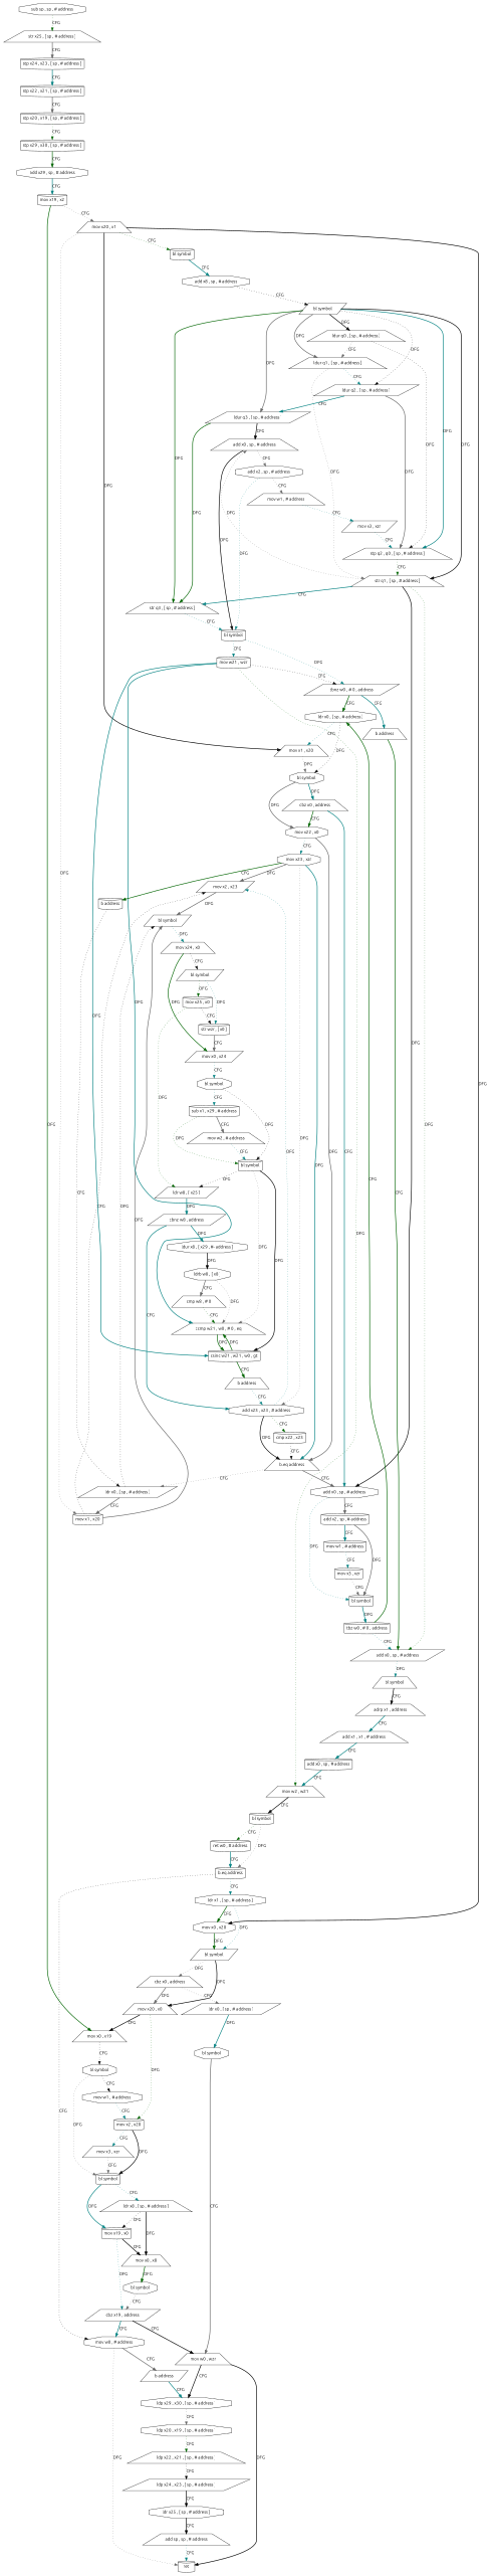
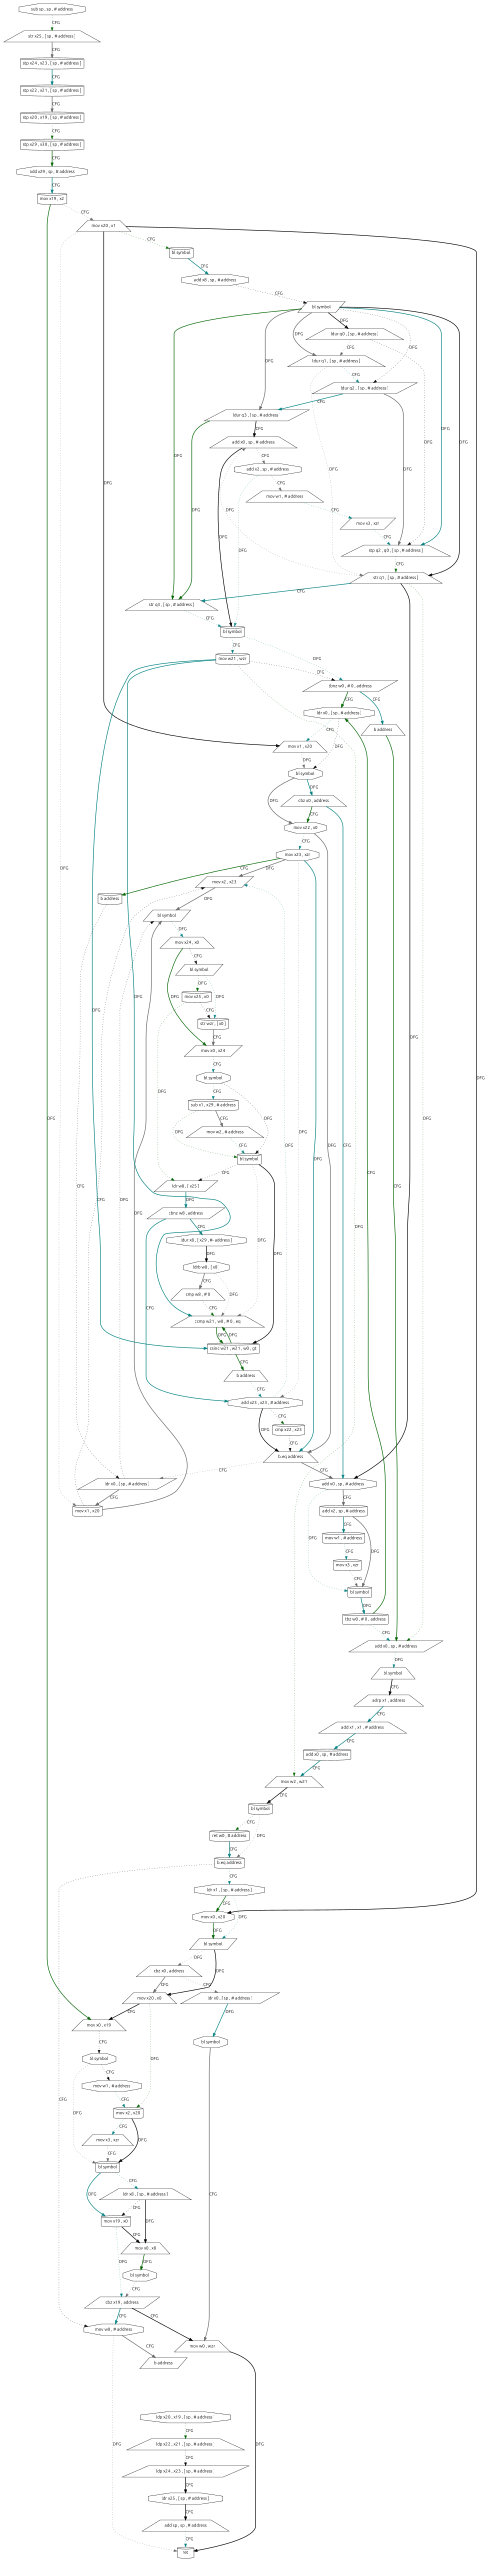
  digraph {
    fontname=Ubuntu
    node [fontname=Ubuntu shape=trapezium]
    edge [color=teal fontname=Ubuntu style=bold]
    n1 [label="sub sp , sp , # address" shape=octagon]
    n2 [label="str x25 , [ sp , # address ]"]
    n3 [label="stp x24 , x23 , [ sp , # address ]" shape=cylinder]
    n4 [label="stp x22 , x21 , [ sp , # address ]" shape=cylinder]
    n5 [label="stp x20 , x19 , [ sp , # address ]" shape=cylinder]
    n6 [label="stp x29 , x30 , [ sp , # address ]" shape=cylinder]
    n7 [label="add x29 , sp , # address" shape=octagon]
    n8 [label="mov x19 , x2" shape=cylinder]
    n9 [label="mov x20 , x1"]
    n10 [label="mov x0 , x19"]
    n11 [label="bl symbol" shape=cylinder]
    n12 [label="mov x1 , x20"]
    n13 [label="mov x1 , x20" shape=cylinder]
    n14 [label="mov x0 , x20" shape=octagon]
    n15 [label="bl symbol" shape=octagon]
    n16 [label="add x8 , sp , # address" shape=octagon]
    n17 [label="bl symbol" shape=octagon]
    n18 [label="mov x2 , x23" shape=parallelogram]
    n19 [label="bl symbol" shape=parallelogram]
    n20 [label="bl symbol" shape=parallelogram]
    n21 [label="bl symbol" shape=parallelogram]
    n22 [label="ldur q0 , [ sp , # address ]"]
    n23 [label="ldur q1 , [ sp , # address ]"]
    n24 [label="ldur q2 , [ sp , # address ]" shape=parallelogram]
    n25 [label="ldur q3 , [ sp , # address ]" shape=parallelogram]
    n26 [label="stp q2 , q0 , [ sp , # address ]"]
    n27 [label="str q1 , [ sp , # address ]"]
    n28 [label="str q3 , [ sp , # address ]"]
    n29 [label="add x0 , sp , # address"]
    n30 [label="add x0 , sp , # address" shape=octagon]
    n31 [label="add x0 , sp , # address" shape=parallelogram]
    n32 [label="bl symbol" shape=cylinder]
    n33 [label="add x2 , sp , # address" shape=octagon]
    n34 [label="mov w1 , # address"]
    n35 [label="mov w21 , wzr" shape=cylinder]
    n36 [label="tbnz w0 , # 0 , address" shape=parallelogram]
    n37 [label="mov x3 , xzr" shape=parallelogram]
    n38 [label="add x2 , sp , # address" shape=cylinder]
    n39 [label="bl symbol" shape=cylinder]
    n40 [label="bl symbol"]
    n41 [label="mov w2 , w21"]
    n42 [label="ccmp w21 , w0 , # 0 , eq"]
    n43 [label="csinc w21 , w21 , w0 , gt" shape=cylinder]
    n44 [label="ldr x0 , [ sp , # address ]" shape=octagon]
    n45 [label="b address"]
    n46 [label="bl symbol" shape=cylinder]
    n47 [label="b address"]
    n48 [label="cbz x0 , address"]
    n49 [label="mov x22 , x0" shape=octagon]
    n50 [label="mov x23 , xzr" shape=octagon]
    n51 [label="b.eq address"]
    n52 [label="mov w1 , # address" shape=cylinder]
    n53 [label="tbz w0 , # 0 , address" shape=cylinder]
    n54 [label="b address" shape=cylinder]
    n55 [label="add x23 , x23 , # address" shape=octagon]
    n56 [label="ldr x0 , [ sp , # address ]" shape=parallelogram]
    n57 [label="adrp x1 , address"]
    n58 [label="mov x3 , xzr" shape=cylinder]
    n59 [label="cmp x22 , x23" shape=cylinder]
    n60 [label="mov x24 , x0"]
    n61 [label="add x1 , x1 , # address"]
    n62 [label="add x0 , sp , # address" shape=cylinder]
    n63 [label="ret w0 , # address" shape=cylinder]
    n64 [label="b.eq address" shape=cylinder]
    n65 [label="mov w0 , # address" shape=octagon]
    n66 [label="ldr x1 , [ sp , # address ]" shape=octagon]
    n67 [label="b address" shape=parallelogram]
    n68 [label=ret shape=cylinder]
-   n69 [label="ldp x29 , x30 , [ sp , # address ]" shape=octagon]
    n70 [label="cbz x0 , address"]
    n71 [label="mov x20 , x0"]
    n72 [label="bl symbol" shape=parallelogram]
    n73 [label="mov x0 , x24" shape=parallelogram]
    n74 [label="mov x25 , x0" shape=cylinder]
    n75 [label="str wzr , [ x0 ]" shape=cylinder]
    n76 [label="bl symbol" shape=octagon]
    n77 [label="ldr w8 , [ x25 ]" shape=parallelogram]
    n78 [label="cbnz w8 , address" shape=parallelogram]
    n79 [label="sub x1 , x29 , # address" shape=cylinder]
    n80 [label="bl symbol" shape=cylinder]
    n81 [label="mov w2 , # address"]
    n82 [label="ldur x8 , [ x29 , #- address ]" shape=octagon]
    n83 [label="ldrb w8 , [ x8 ]" shape=octagon]
    n84 [label="cmp w8 , # 0"]
    n85 [label="ldp x20 , x19 , [ sp , # address ]" shape=octagon]
    n86 [label="ldp x22 , x21 , [ sp , # address ]"]
    n87 [label="ldr x0 , [ sp , # address ]" shape=parallelogram]
    n88 [label="mov x2 , x20" shape=cylinder]
    n89 [label="bl symbol" shape=octagon]
    n90 [label="mov w0 , wzr"]
    n91 [label="bl symbol" shape=cylinder]
    n92 [label="mov x3 , xzr"]
    n93 [label="ldp x24 , x23 , [ sp , # address ]" shape=parallelogram]
    n94 [label="ldr x25 , [ sp , # address ]" shape=octagon]
    n95 [label="add sp , sp , # address"]
    n96 [label="mov w1 , # address" shape=octagon]
    n97 [label="ldr x8 , [ sp , # address ]"]
    n98 [label="mov x19 , x0" shape=cylinder]
    n99 [label="mov x0 , x8"]
    n100 [label="cbz x19 , address" shape=parallelogram]
    n101 [label="bl symbol" shape=octagon]
    n1 -> n2 [color=darkgreen label=CFG style=dotted]
    n2 -> n3 [color=gray40 label=CFG]
    n3 -> n4 [label=CFG]
    n4 -> n5 [color=gray40 label=CFG]
    n5 -> n6 [color=darkgreen label=CFG style=dotted]
    n6 -> n7 [color=darkgreen label=CFG]
    n7 -> n8 [label=CFG]
    n8 -> n9 [color=gray40 label=CFG style=dotted]
    n8 -> n10 [color=darkgreen label=DFG]
    n9 -> n11 [color=darkgreen label=CFG style=dotted]
    n9 -> n12 [color=black label=DFG]
    n9 -> n13 [color=gray40 label=DFG style=dotted]
    n9 -> n14 [color=black label=DFG]
    n10 -> n15 [color=black label=CFG style=dotted]
    n11 -> n16 [label=CFG]
    n12 -> n17 [color=gray40 label=DFG style=dotted]
    n13 -> n18 [color=black label=CFG style=dotted]
    n13 -> n19 [color=gray40 label=DFG]
    n14 -> n20 [color=darkgreen label=DFG]
    n15 -> n91 [color=gray40 label=DFG style=dotted]
    n15 -> n96 [color=black label=CFG style=dotted]
    n16 -> n21 [color=black label=CFG style=dotted]
    n17 -> n48 [label=DFG]
    n17 -> n49 [color=gray40 label=DFG]
    n18 -> n19 [color=gray40 label=DFG]
    n19 -> n60 [label=DFG style=dotted]
    n20 -> n70 [color=gray40 label=DFG style=dotted]
    n20 -> n71 [color=black label=DFG]
    n21 -> n22 [color=black label=DFG]
    n21 -> n23 [color=gray40 label=DFG]
    n21 -> n24 [color=black label=DFG style=dotted]
    n21 -> n25 [color=gray40 label=DFG]
    n21 -> n26 [label=DFG]
    n21 -> n27 [color=black label=DFG]
    n21 -> n28 [color=darkgreen label=DFG]
    n22 -> n23 [color=gray40 label=CFG style=dotted]
    n22 -> n26 [color=black label=DFG style=dotted]
    n23 -> n24 [label=CFG style=dotted]
    n23 -> n27 [color=gray40 label=DFG style=dotted]
    n24 -> n25 [label=CFG]
    n24 -> n26 [color=gray40 label=DFG]
    n25 -> n28 [color=darkgreen label=DFG]
    n25 -> n29 [color=black label=CFG]
    n26 -> n27 [color=darkgreen label=CFG style=dotted]
    n27 -> n28 [label=CFG]
    n27 -> n29 [color=gray40 label=DFG style=dotted]
    n27 -> n30 [color=black label=DFG]
    n27 -> n31 [color=darkgreen label=DFG style=dotted]
    n28 -> n32 [label=CFG style=dotted]
    n29 -> n32 [color=black label=DFG]
    n29 -> n33 [color=gray40 label=CFG style=dotted]
    n30 -> n38 [color=gray40 label=CFG]
    n30 -> n39 [label=DFG style=dotted]
    n31 -> n40 [label=DFG style=dotted]
    n32 -> n35 [label=CFG style=dotted]
    n32 -> n36 [label=DFG style=dotted]
    n33 -> n32 [label=DFG style=dotted]
    n33 -> n34 [color=gray40 label=CFG style=dotted]
    n34 -> n37 [label=CFG style=dotted]
    n35 -> n36 [color=black label=CFG style=dotted]
    n35 -> n41 [color=darkgreen label=DFG style=dotted]
    n35 -> n42 [label=DFG]
    n35 -> n43 [label=DFG]
    n36 -> n44 [color=darkgreen label=CFG]
    n36 -> n45 [label=CFG]
    n37 -> n26 [label=CFG style=dotted]
    n38 -> n39 [color=gray40 label=DFG]
    n38 -> n52 [label=CFG]
    n39 -> n53 [label=DFG]
    n40 -> n57 [color=black label=CFG]
    n41 -> n46 [color=black label=CFG]
    n42 -> n43 [color=darkgreen label=DFG]
    n43 -> n42 [color=darkgreen label=DFG]
    n43 -> n47 [color=darkgreen label=CFG]
    n44 -> n12 [label=CFG style=dotted]
    n44 -> n17 [color=black label=DFG style=dotted]
    n45 -> n31 [color=darkgreen label=CFG]
    n46 -> n63 [color=darkgreen label=CFG style=dotted]
    n46 -> n64 [color=gray40 label=DFG style=dotted]
    n47 -> n55 [label=CFG style=dotted]
    n48 -> n30 [label=CFG]
    n48 -> n49 [color=darkgreen label=CFG]
    n49 -> n50 [label=CFG style=dotted]
    n49 -> n51 [color=gray40 label=DFG]
    n50 -> n18 [color=gray40 label=DFG]
    n50 -> n51 [label=DFG]
    n50 -> n54 [color=darkgreen label=CFG]
    n50 -> n55 [color=gray40 label=DFG style=dotted]
    n51 -> n30 [color=gray40 label=CFG]
    n51 -> n56 [color=gray40 label=CFG style=dotted]
    n52 -> n58 [label=CFG style=dotted]
    n53 -> n31 [label=CFG style=dotted]
    n53 -> n44 [color=darkgreen label=CFG]
    n54 -> n56 [color=black label=CFG style=dotted]
    n55 -> n18 [label=DFG style=dotted]
    n55 -> n51 [color=black label=DFG]
    n55 -> n59 [color=darkgreen label=CFG style=dotted]
    n56 -> n13 [color=gray40 label=CFG]
    n56 -> n19 [color=black label=DFG style=dotted]
    n57 -> n61 [label=CFG]
    n58 -> n39 [color=gray40 label=CFG style=dotted]
    n59 -> n51 [color=black label=CFG style=dotted]
    n60 -> n72 [color=black label=CFG style=dotted]
    n60 -> n73 [color=darkgreen label=DFG]
    n61 -> n62 [label=CFG]
    n62 -> n41 [label=CFG]
    n63 -> n64 [label=CFG]
    n64 -> n65 [color=black label=CFG style=dotted]
    n64 -> n66 [label=CFG style=dotted]
    n65 -> n67 [color=gray40 label=CFG]
    n65 -> n68 [color=gray40 label=DFG style=dotted]
    n66 -> n14 [color=darkgreen label=CFG]
    n66 -> n20 [label=DFG style=dotted]
-   n67 -> n69 [label=CFG]
-   n69 -> n85 [color=gray40 label=CFG style=dotted]
    n70 -> n71 [color=gray40 label=CFG]
    n70 -> n87 [color=gray40 label=CFG style=dotted]
    n71 -> n10 [color=black label=CFG]
    n71 -> n88 [color=darkgreen label=DFG style=dotted]
    n72 -> n74 [color=darkgreen label=DFG style=dotted]
    n72 -> n75 [label=DFG style=dotted]
    n73 -> n76 [label=CFG style=dotted]
    n74 -> n75 [color=black label=CFG style=dotted]
    n74 -> n77 [color=darkgreen label=DFG style=dotted]
    n75 -> n73 [color=gray40 label=CFG]
    n76 -> n79 [label=CFG style=dotted]
    n76 -> n80 [color=black label=DFG style=dotted]
    n77 -> n78 [label=DFG]
    n78 -> n55 [label=CFG]
-   n78 -> n82 [label=DFG]
+   n78 -> n82 [label=CFG]
    n79 -> n80 [color=darkgreen label=DFG style=dotted]
    n79 -> n81 [color=gray40 label=CFG]
    n80 -> n42 [color=gray40 label=DFG style=dotted]
    n80 -> n43 [color=black label=DFG]
    n80 -> n77 [color=black label=CFG style=dotted]
    n81 -> n80 [label=CFG style=dotted]
    n82 -> n83 [color=black label=DFG]
    n83 -> n42 [color=gray40 label=DFG style=dotted]
    n83 -> n84 [color=gray40 label=CFG]
    n84 -> n42 [color=darkgreen label=CFG style=dotted]
    n85 -> n86 [color=darkgreen label=CFG style=dotted]
    n86 -> n93 [color=black label=CFG style=dotted]
    n87 -> n89 [label=DFG]
    n88 -> n91 [color=black label=DFG]
    n88 -> n92 [label=CFG style=dotted]
    n89 -> n90 [color=gray40 label=CFG]
    n90 -> n68 [color=black label=DFG]
-   n90 -> n69 [color=black label=CFG]
    n91 -> n97 [label=CFG style=dotted]
    n91 -> n98 [label=DFG]
    n92 -> n91 [color=gray40 label=CFG style=dotted]
    n93 -> n94 [color=black label=CFG]
    n94 -> n95 [color=black label=CFG]
    n95 -> n68 [label=CFG style=dotted]
    n96 -> n88 [label=CFG style=dotted]
    n97 -> n98 [color=black label=CFG style=dotted]
    n97 -> n99 [color=black label=DFG]
    n98 -> n99 [color=black label=CFG]
    n98 -> n100 [label=DFG style=dotted]
    n99 -> n101 [color=darkgreen label=DFG]
    n100 -> n65 [label=CFG]
    n100 -> n90 [color=black label=CFG]
    n101 -> n100 [color=gray40 label=CFG style=dotted]
  }
